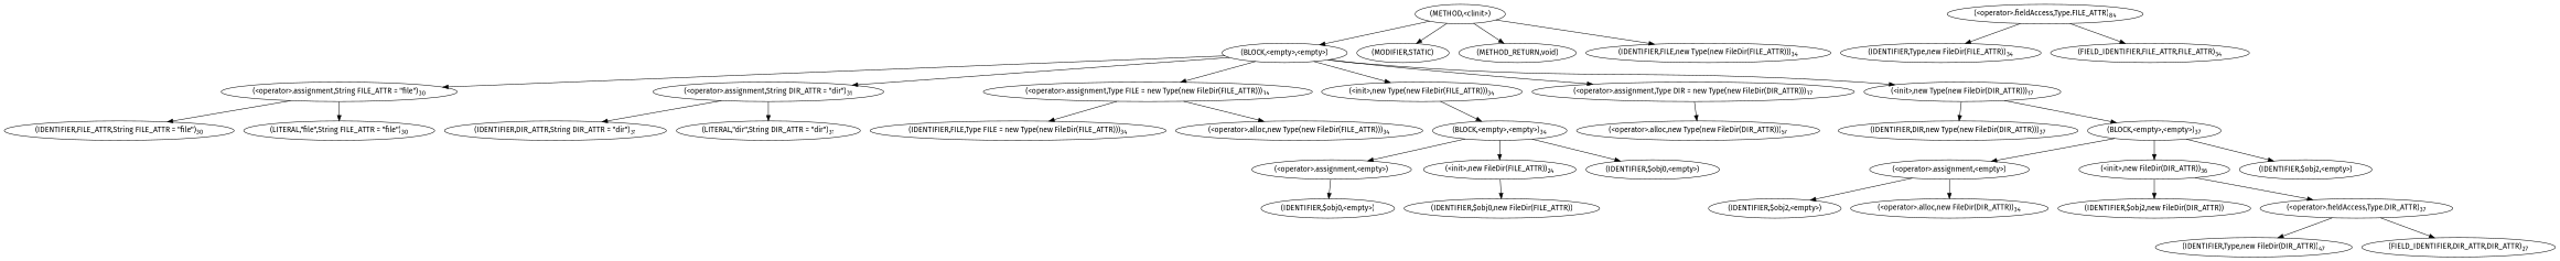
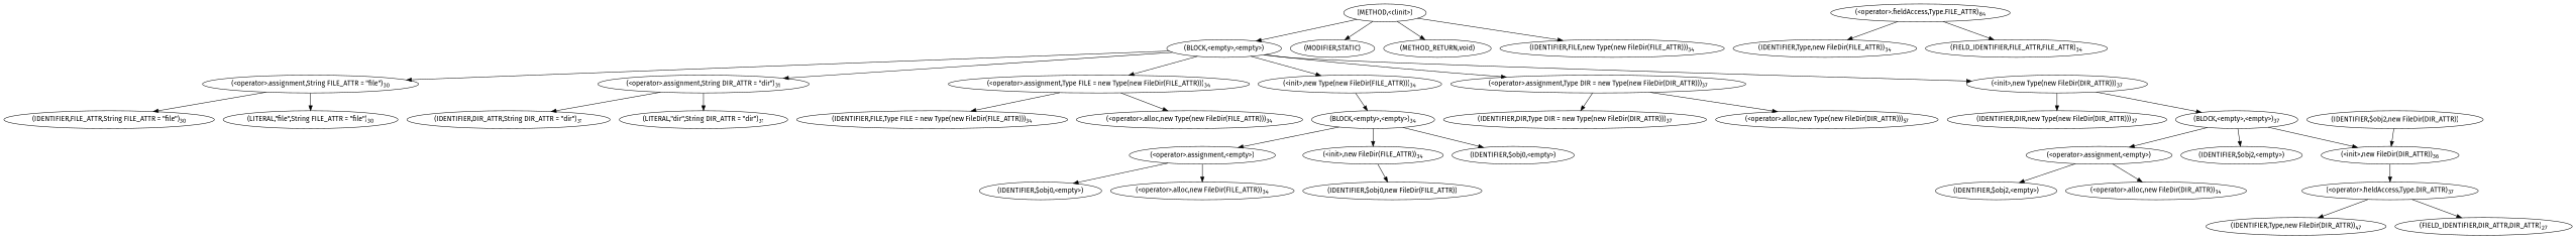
  digraph {
    fontname="Fira Sans"
    node [fontname="Fira Sans"]
    edge [fontname="Fira Sans"]
    n1 [label=<(METHOD,&lt;clinit&gt;)>]
    n2 [label=<(BLOCK,&lt;empty&gt;,&lt;empty&gt;)>]
    n3 [label=<(MODIFIER,STATIC)>]
    n4 [label=<(METHOD_RETURN,void)>]
    n5 [label=<(IDENTIFIER,FILE,new Type(new FileDir(FILE_ATTR)))<SUB>34</SUB>>]
    n6 [label=<(&lt;operator&gt;.assignment,String FILE_ATTR = &quot;file&quot;)<SUB>30</SUB>>]
    n7 [label=<(&lt;operator&gt;.assignment,String DIR_ATTR = &quot;dir&quot;)<SUB>31</SUB>>]
    n8 [label=<(&lt;operator&gt;.assignment,Type FILE = new Type(new FileDir(FILE_ATTR)))<SUB>34</SUB>>]
    n9 [label=<(&lt;init&gt;,new Type(new FileDir(FILE_ATTR)))<SUB>34</SUB>>]
    n10 [label=<(&lt;operator&gt;.assignment,Type DIR = new Type(new FileDir(DIR_ATTR)))<SUB>37</SUB>>]
-   n11 [label=<(&lt;init&gt;,new Type(new FileDir(DIR_ATTR)))<SUB>17</SUB>>]
+   n11 [label=<(&lt;init&gt;,new Type(new FileDir(DIR_ATTR)))<SUB>37</SUB>>]
    n12 [label=<(IDENTIFIER,FILE_ATTR,String FILE_ATTR = &quot;file&quot;)<SUB>30</SUB>>]
    n13 [label=<(LITERAL,&quot;file&quot;,String FILE_ATTR = &quot;file&quot;)<SUB>30</SUB>>]
    n14 [label=<(IDENTIFIER,DIR_ATTR,String DIR_ATTR = &quot;dir&quot;)<SUB>31</SUB>>]
    n15 [label=<(LITERAL,&quot;dir&quot;,String DIR_ATTR = &quot;dir&quot;)<SUB>31</SUB>>]
    n16 [label=<(IDENTIFIER,FILE,Type FILE = new Type(new FileDir(FILE_ATTR)))<SUB>34</SUB>>]
    n17 [label=<(&lt;operator&gt;.alloc,new Type(new FileDir(FILE_ATTR)))<SUB>34</SUB>>]
    n18 [label=<(BLOCK,&lt;empty&gt;,&lt;empty&gt;)<SUB>34</SUB>>]
+   n19 [label=<(IDENTIFIER,DIR,Type DIR = new Type(new FileDir(DIR_ATTR)))<SUB>37</SUB>>]
    n20 [label=<(&lt;operator&gt;.alloc,new Type(new FileDir(DIR_ATTR)))<SUB>57</SUB>>]
    n21 [label=<(IDENTIFIER,DIR,new Type(new FileDir(DIR_ATTR)))<SUB>37</SUB>>]
    n22 [label=<(BLOCK,&lt;empty&gt;,&lt;empty&gt;)<SUB>37</SUB>>]
    n23 [label=<(&lt;operator&gt;.assignment,&lt;empty&gt;)>]
-   n24 [label=<(&lt;init&gt;,new FileDir(FILE_ATTR))<SUB>24</SUB>>]
+   n24 [label=<(&lt;init&gt;,new FileDir(FILE_ATTR))<SUB>34</SUB>>]
    n25 [label=<(IDENTIFIER,$obj0,&lt;empty&gt;)>]
    n26 [label=<(IDENTIFIER,$obj0,&lt;empty&gt;)>]
+   n27 [label=<(&lt;operator&gt;.alloc,new FileDir(FILE_ATTR))<SUB>34</SUB>>]
    n28 [label=<(IDENTIFIER,$obj0,new FileDir(FILE_ATTR))>]
    n29 [label=<(&lt;operator&gt;.fieldAccess,Type.FILE_ATTR)<SUB>84</SUB>>]
    n30 [label=<(IDENTIFIER,Type,new FileDir(FILE_ATTR))<SUB>34</SUB>>]
    n31 [label=<(FIELD_IDENTIFIER,FILE_ATTR,FILE_ATTR)<SUB>34</SUB>>]
    n32 [label=<(&lt;operator&gt;.assignment,&lt;empty&gt;)>]
    n33 [label=<(&lt;init&gt;,new FileDir(DIR_ATTR))<SUB>36</SUB>>]
    n34 [label=<(IDENTIFIER,$obj2,&lt;empty&gt;)>]
    n35 [label=<(IDENTIFIER,$obj2,&lt;empty&gt;)>]
    n36 [label=<(&lt;operator&gt;.alloc,new FileDir(DIR_ATTR))<SUB>34</SUB>>]
    n37 [label=<(IDENTIFIER,$obj2,new FileDir(DIR_ATTR))>]
    n38 [label=<(&lt;operator&gt;.fieldAccess,Type.DIR_ATTR)<SUB>37</SUB>>]
    n39 [label=<(IDENTIFIER,Type,new FileDir(DIR_ATTR))<SUB>47</SUB>>]
    n40 [label=<(FIELD_IDENTIFIER,DIR_ATTR,DIR_ATTR)<SUB>27</SUB>>]
    n1 -> n2
    n1 -> n3
    n1 -> n4
    n1 -> n5
    n2 -> n6
    n2 -> n7
    n2 -> n8
    n2 -> n9
    n2 -> n10
    n2 -> n11
    n6 -> n12
    n6 -> n13
    n7 -> n14
    n7 -> n15
    n8 -> n16
    n8 -> n17
    n9 -> n18
+   n10 -> n19
    n10 -> n20
    n11 -> n21
    n11 -> n22
    n18 -> n23
    n18 -> n24
    n18 -> n25
    n22 -> n32
    n22 -> n33
    n22 -> n34
    n23 -> n26
+   n23 -> n27
    n24 -> n28
    n29 -> n30
    n29 -> n31
    n32 -> n35
    n32 -> n36
-   n33 -> n37
+   n37 -> n33
    n33 -> n38
    n38 -> n39
    n38 -> n40
  }
